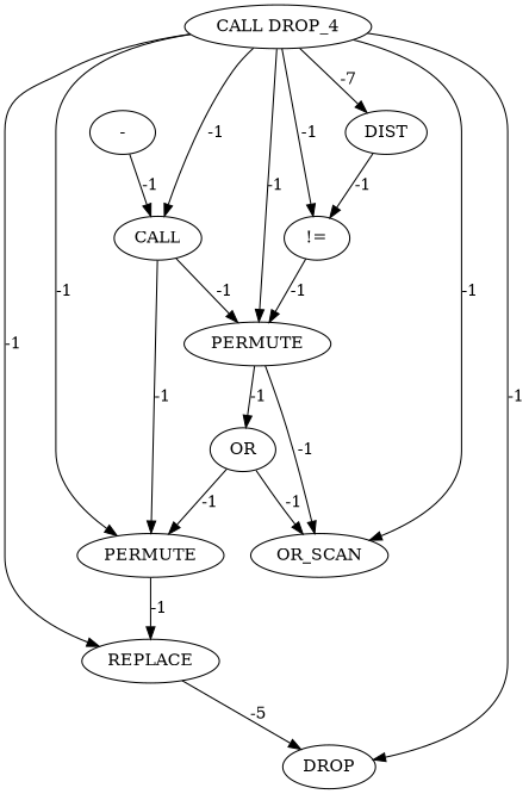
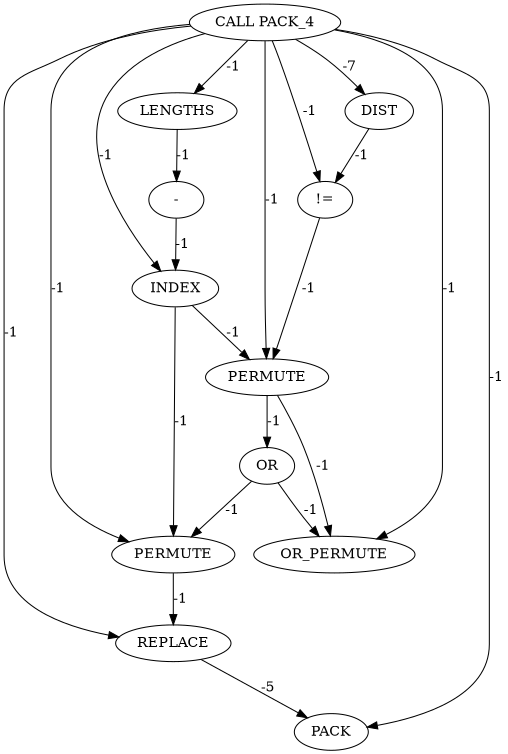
  digraph {
    node [cost=0]
    edge [cost=-1]
    n1 [label=OR]
    n2 [label=PERMUTE]
-   n3 [label=OR_SCAN]
+   n3 [label=OR_PERMUTE]
    n4 [label=REPLACE]
-   n5 [label="CALL DROP_4"]
+   n5 [label="CALL PACK_4"]
    n6 [label="!="]
-   n7 [label=DROP]
-   n8 [label=CALL]
+   n7 [label=PACK]
+   n8 [label=INDEX]
    n9 [label=PERMUTE]
    n10 [label=DIST]
+   n11 [label=LENGTHS]
    n12 [label="-"]
    n1 -> n2 [label=-1]
    n1 -> n3 [label=-1]
    n2 -> n4 [label=-1]
    n4 -> n7 [label=-5]
    n5 -> n2 [label=-1]
    n5 -> n3 [label=-1]
    n5 -> n4 [label=-1]
    n5 -> n6 [label=-1]
    n5 -> n7 [label=-1]
    n5 -> n8 [label=-1]
    n5 -> n9 [label=-1]
    n5 -> n10 [label=-7]
+   n5 -> n11 [label=-1]
    n6 -> n9 [label=-1]
    n8 -> n2 [label=-1]
    n8 -> n9 [label=-1]
    n9 -> n1 [label=-1]
    n9 -> n3 [label=-1]
    n10 -> n6 [label=-1]
+   n11 -> n12 [label=-1]
    n12 -> n8 [label=-1]
  }
